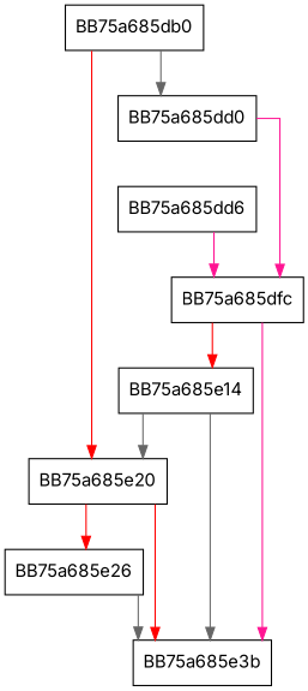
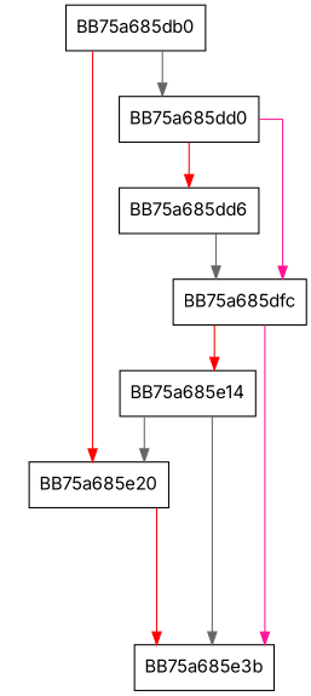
  digraph {
    fontname=Inter
    splines=ortho
    node [fontname=Inter shape=box]
    edge [color=gray40 fontname=Inter]
    BB75a685db0
    BB75a685dd0
    BB75a685e20
    BB75a685dfc
    BB75a685e3b
    BB75a685e14
    BB75a685dd6
-   BB75a685e26
    BB75a685db0 -> BB75a685dd0
    BB75a685db0 -> BB75a685e20 [color=red]
    BB75a685dd0 -> BB75a685dfc [color=deeppink]
+   BB75a685dd0 -> BB75a685dd6 [color=red]
    BB75a685e20 -> BB75a685e3b [color=red]
-   BB75a685e20 -> BB75a685e26 [color=red]
    BB75a685dfc -> BB75a685e3b [color=deeppink]
    BB75a685dfc -> BB75a685e14 [color=red]
    BB75a685e14 -> BB75a685e20
    BB75a685e14 -> BB75a685e3b
-   BB75a685dd6 -> BB75a685dfc [color=deeppink]
-   BB75a685e26 -> BB75a685e3b
+   BB75a685dd6 -> BB75a685dfc
  }
